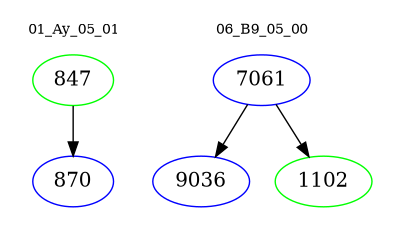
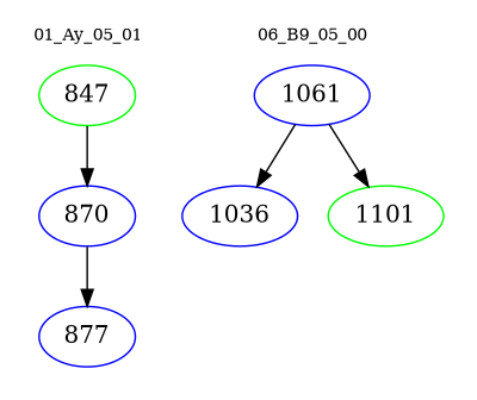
  digraph {
    node [color=blue]
    edge [color=black]
    n1 [label=870]
    n2 [color=green label=847]
-   n4 [label=7061]
-   n5 [label=9036]
-   n6 [color=green label=1102]
+   n3 [label=877]
+   n4 [label=1061]
+   n5 [label=1036]
+   n6 [color=green label=1101]
    subgraph cluster_1 {
      color=white
      fontsize=10
      label="01_Ay_05_01"
      n1
      n2
+     n3
    }
    subgraph cluster_2 {
      color=white
      fontsize=10
      label="06_B9_05_00"
      n4
      n5
      n6
    }
+   n1 -> n3
    n2 -> n1
    n4 -> n5
    n4 -> n6
  }
